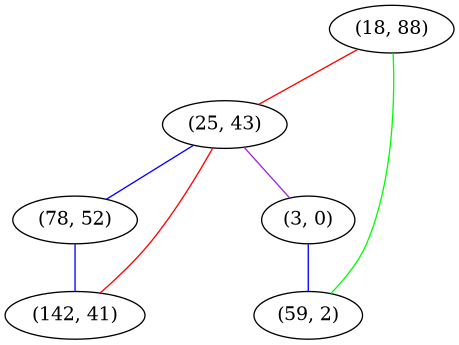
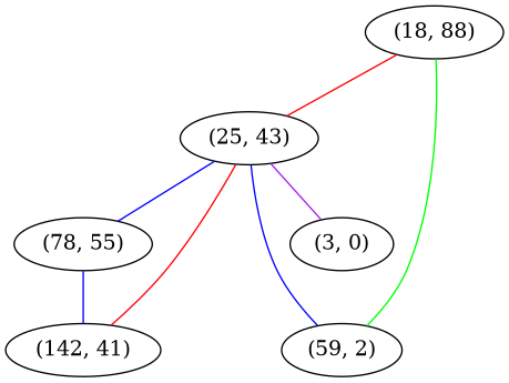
  graph {
    edge [color=blue weight=3]
    n1 [label="(3, 0)"]
    "(25, 43)"
    "(59, 2)"
-   "(78, 55)" [label="(78, 52)"]
+   "(78, 55)"
    "(142, 41)"
    "(18, 88)"
    "(25, 43)" -- n1 [color=purple weight=4]
-   n1 -- "(59, 2)"
+   "(25, 43)" -- "(59, 2)"
    "(25, 43)" -- "(78, 55)"
    "(25, 43)" -- "(142, 41)" [color=red weight=1]
    "(78, 55)" -- "(142, 41)"
    "(18, 88)" -- "(25, 43)" [color=red weight=1]
    "(18, 88)" -- "(59, 2)" [color=green weight=2]
  }
